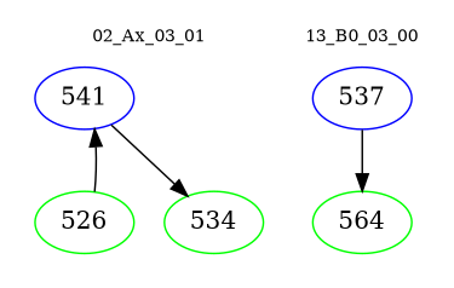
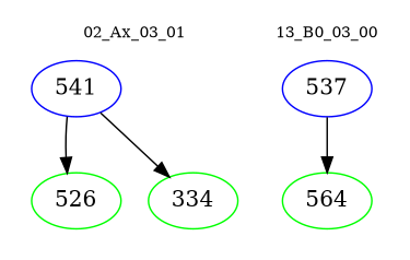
  digraph {
    node [color=green]
    edge [color=black]
    n1 [color=blue label=541]
    n2 [label=526]
-   n3 [label=534]
+   n3 [label=334]
    n4 [color=blue label=537]
    n5 [label=564]
    subgraph cluster_1 {
      color=white
      fontsize=10
      label="02_Ax_03_01"
      n1
      n2
      n3
    }
    subgraph cluster_2 {
      color=white
      fontsize=10
      label="13_B0_03_00"
      n4
      n5
    }
-   n2 -> n1
+   n1 -> n2
    n1 -> n3
    n4 -> n5
  }
